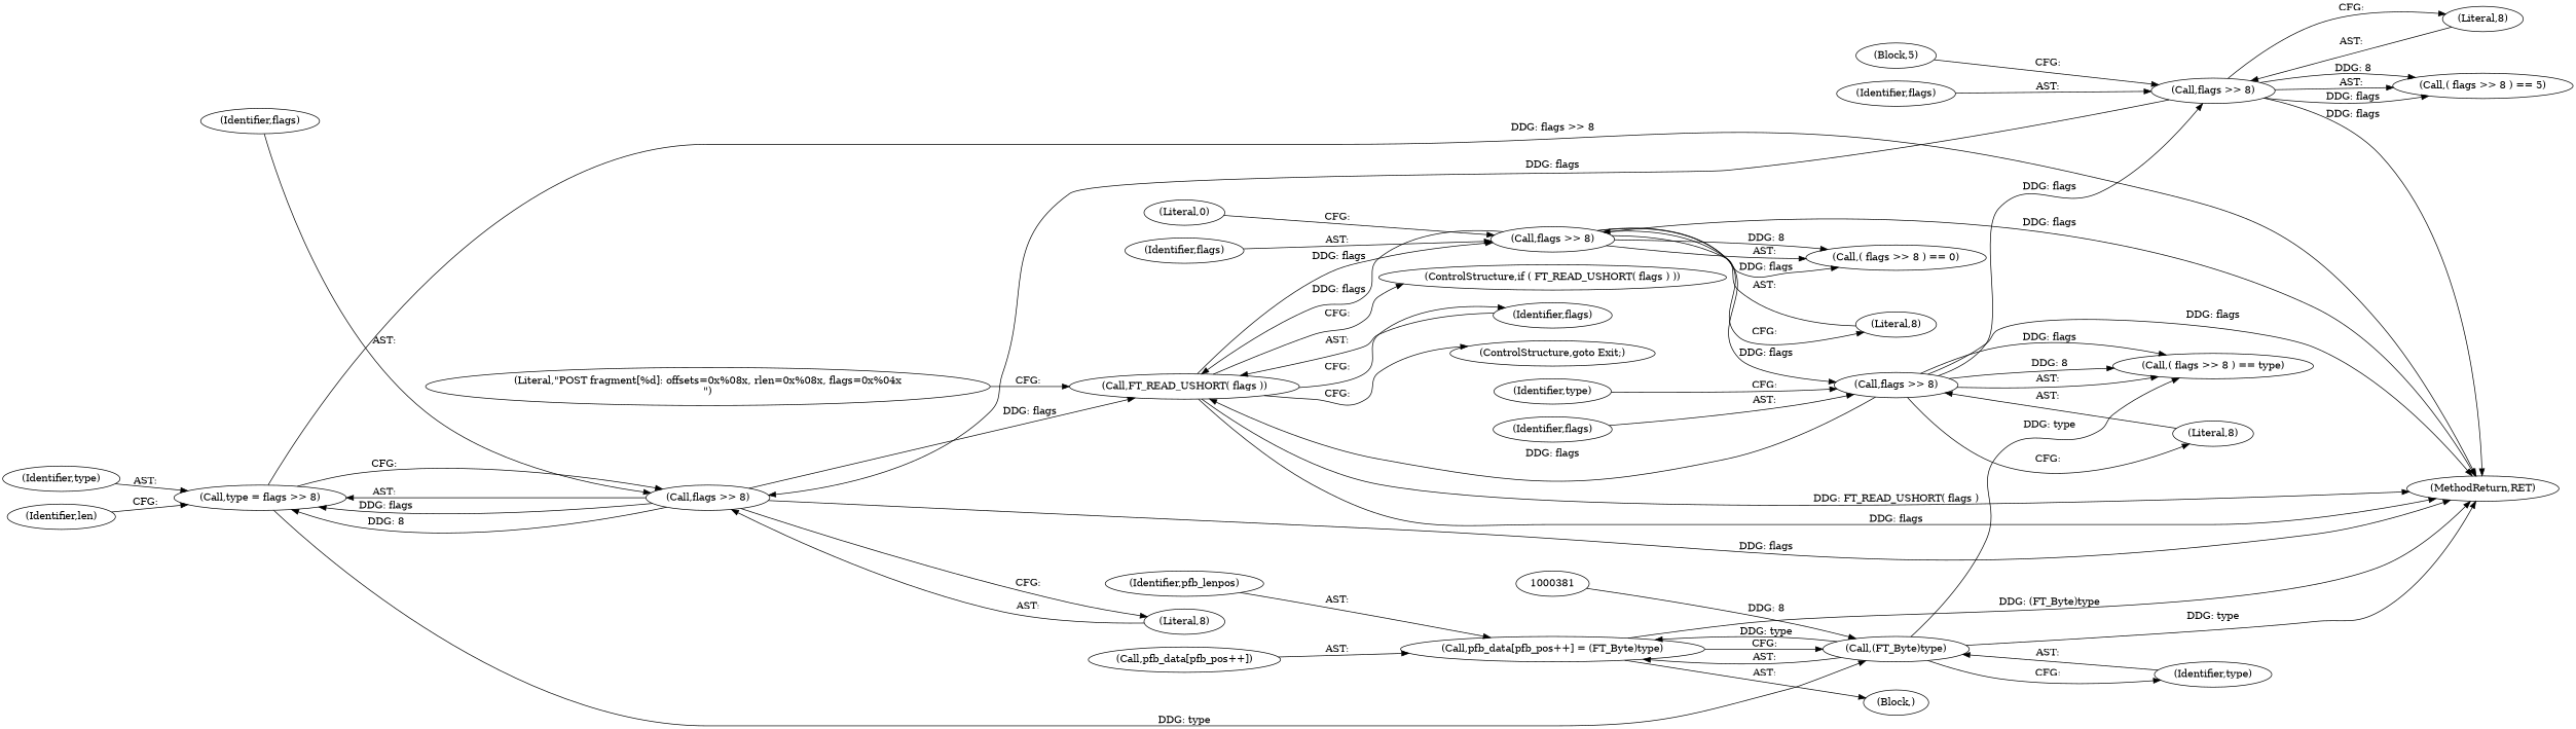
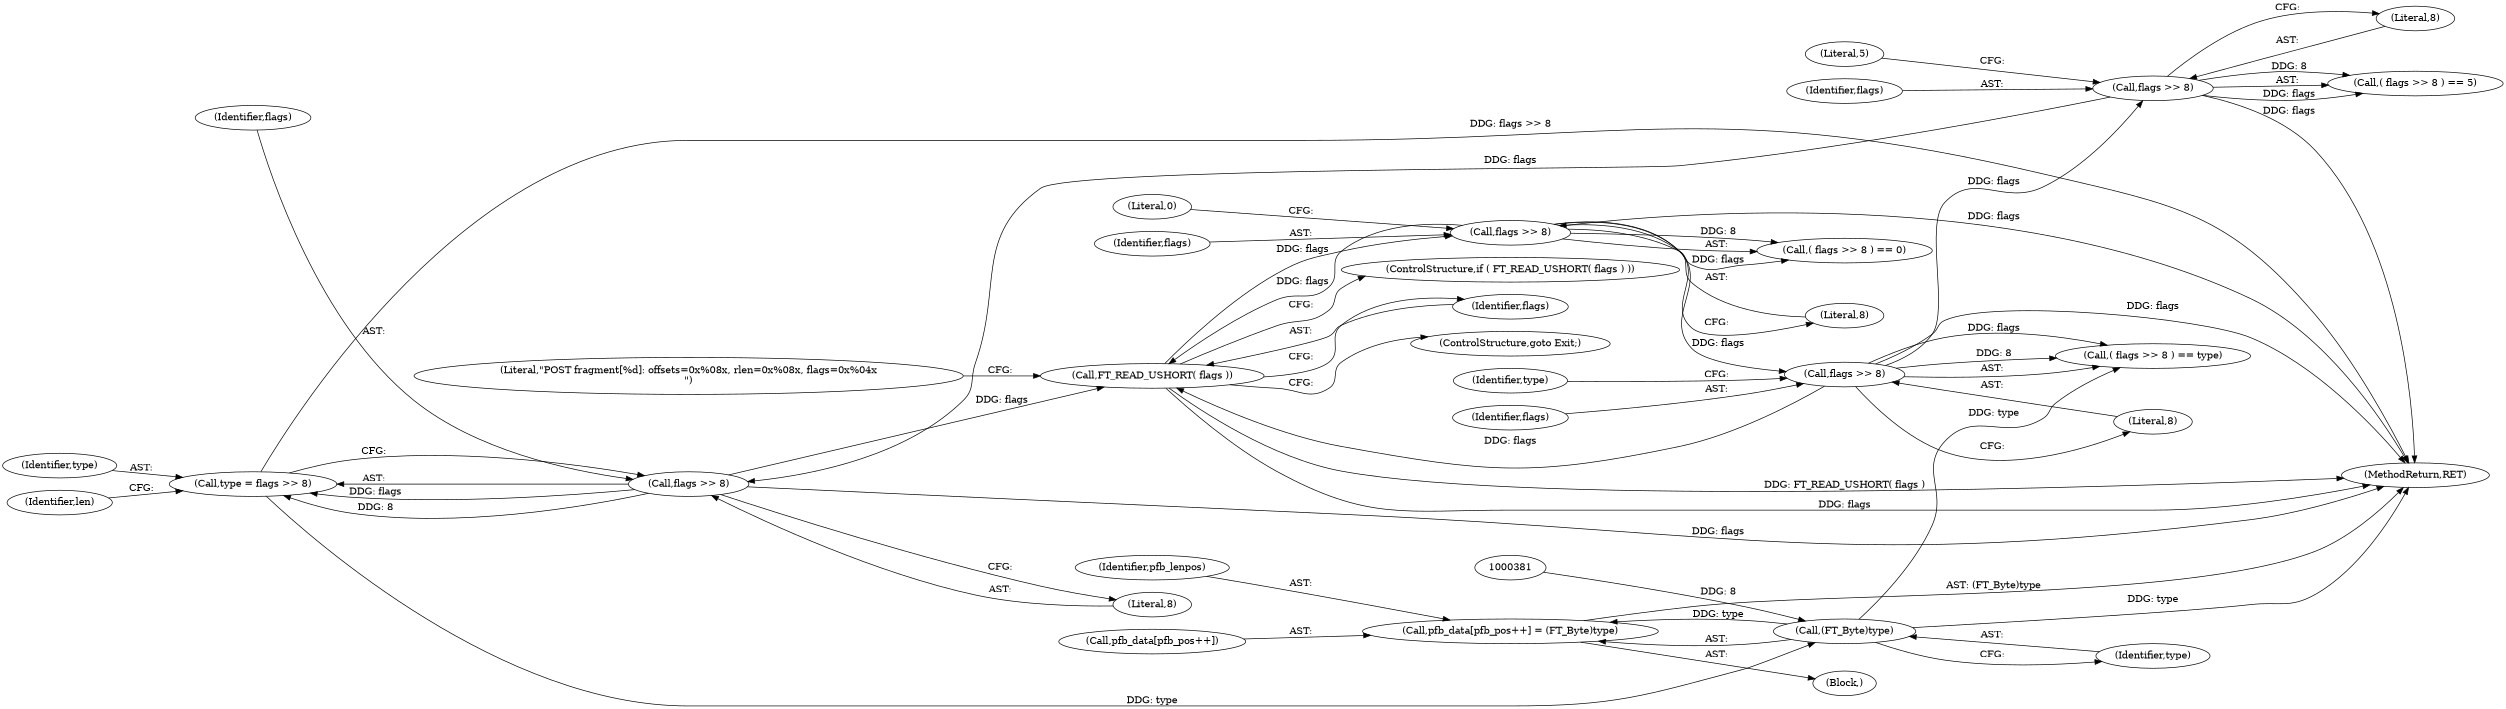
  digraph {
    rankdir=LR
    n1 [label="(Call,pfb_data[pfb_pos++] = (FT_Byte)type)"]
    n2 [label="(Call,(FT_Byte)type)"]
    n3 [label="(MethodReturn,RET)"]
    n4 [label="(Block,)"]
    n5 [label="(Call,( flags >> 8 ) == type)"]
    n6 [label="(Identifier,type)"]
    n7 [label="(Call,type = flags >> 8)"]
    n8 [label="(Call,flags >> 8)"]
    n9 [label="(Call,FT_READ_USHORT( flags ))"]
    n10 [label="(Literal,8)"]
    n11 [label="(Call,flags >> 8)"]
    n12 [label="(ControlStructure,if ( FT_READ_USHORT( flags ) ))"]
    n13 [label="(Identifier,flags)"]
    n14 [label="(ControlStructure,goto Exit;)"]
    n15 [label="(Call,flags >> 8)"]
    n16 [label="(Literal,8)"]
    n17 [label="(Call,( flags >> 8 ) == 5)"]
    n18 [label="(Call,flags >> 8)"]
    n19 [label="(Literal,8)"]
    n20 [label="(Call,( flags >> 8 ) == 0)"]
    n21 [label="(Literal,8)"]
-   n22 [label="(Block,5)"]
+   n22 [label="(Literal,5)"]
    n23 [label="(Literal,\"POST fragment[%d]: offsets=0x%08x, rlen=0x%08x, flags=0x%04x\n\")"]
    n24 [label="(Identifier,type)"]
    n25 [label="(Identifier,flags)"]
    n26 [label="(Identifier,pfb_lenpos)"]
    n27 [label="(Identifier,flags)"]
    n28 [label="(Identifier,len)"]
    n29 [label="(Call,pfb_data[pfb_pos++])"]
    n30 [label="(Identifier,flags)"]
    n31 [label="(Literal,0)"]
    n32 [label="(Identifier,type)"]
    n33 [label="(Identifier,flags)"]
    1000381
-   n1 -> n2 [label="CFG: "]
-   n1 -> n3 [label="DDG: (FT_Byte)type"]
+   n1 -> n3 [label="AST: (FT_Byte)type"]
    n1 -> n4 [label="AST: "]
    n2 -> n1 [label="AST: "]
    n2 -> n1 [label="DDG: type"]
    n2 -> n3 [label="DDG: type"]
    n2 -> n5 [label="DDG: type"]
    n2 -> n6 [label="CFG: "]
    n6 -> n2 [label="AST: "]
    n7 -> n2 [label="DDG: type"]
    n7 -> n3 [label="DDG: flags >> 8"]
    n7 -> n8 [label="CFG: "]
    n8 -> n3 [label="DDG: flags"]
    n8 -> n7 [label="AST: "]
    n8 -> n7 [label="DDG: flags"]
    n8 -> n7 [label="DDG: 8"]
    n8 -> n9 [label="DDG: flags"]
    n8 -> n10 [label="CFG: "]
    n9 -> n3 [label="DDG: FT_READ_USHORT( flags )"]
    n9 -> n3 [label="DDG: flags"]
    n9 -> n11 [label="DDG: flags"]
    n9 -> n12 [label="CFG: "]
    n9 -> n13 [label="CFG: "]
    n9 -> n14 [label="CFG: "]
    n10 -> n8 [label="AST: "]
    n11 -> n3 [label="DDG: flags"]
    n11 -> n9 [label="DDG: flags"]
    n11 -> n18 [label="DDG: flags"]
    n11 -> n20 [label="AST: "]
    n11 -> n20 [label="DDG: flags"]
    n11 -> n20 [label="DDG: 8"]
    n11 -> n21 [label="CFG: "]
    n13 -> n9 [label="AST: "]
    n15 -> n3 [label="DDG: flags"]
    n15 -> n8 [label="DDG: flags"]
    n15 -> n16 [label="CFG: "]
    n15 -> n17 [label="AST: "]
    n15 -> n17 [label="DDG: flags"]
    n15 -> n17 [label="DDG: 8"]
    n16 -> n15 [label="AST: "]
    n18 -> n3 [label="DDG: flags"]
    n18 -> n5 [label="AST: "]
    n18 -> n5 [label="DDG: flags"]
    n18 -> n5 [label="DDG: 8"]
    n18 -> n9 [label="DDG: flags"]
    n18 -> n15 [label="DDG: flags"]
    n18 -> n19 [label="CFG: "]
    n19 -> n18 [label="AST: "]
    n21 -> n11 [label="AST: "]
    n22 -> n15 [label="CFG: "]
    n23 -> n9 [label="CFG: "]
    n24 -> n7 [label="AST: "]
    n25 -> n18 [label="AST: "]
    n26 -> n1 [label="AST: "]
    n27 -> n8 [label="AST: "]
    n28 -> n7 [label="CFG: "]
    n29 -> n1 [label="AST: "]
    n30 -> n15 [label="AST: "]
    n31 -> n11 [label="CFG: "]
    n32 -> n18 [label="CFG: "]
    n33 -> n11 [label="AST: "]
    1000381 -> n2 [label="DDG: 8"]
  }
